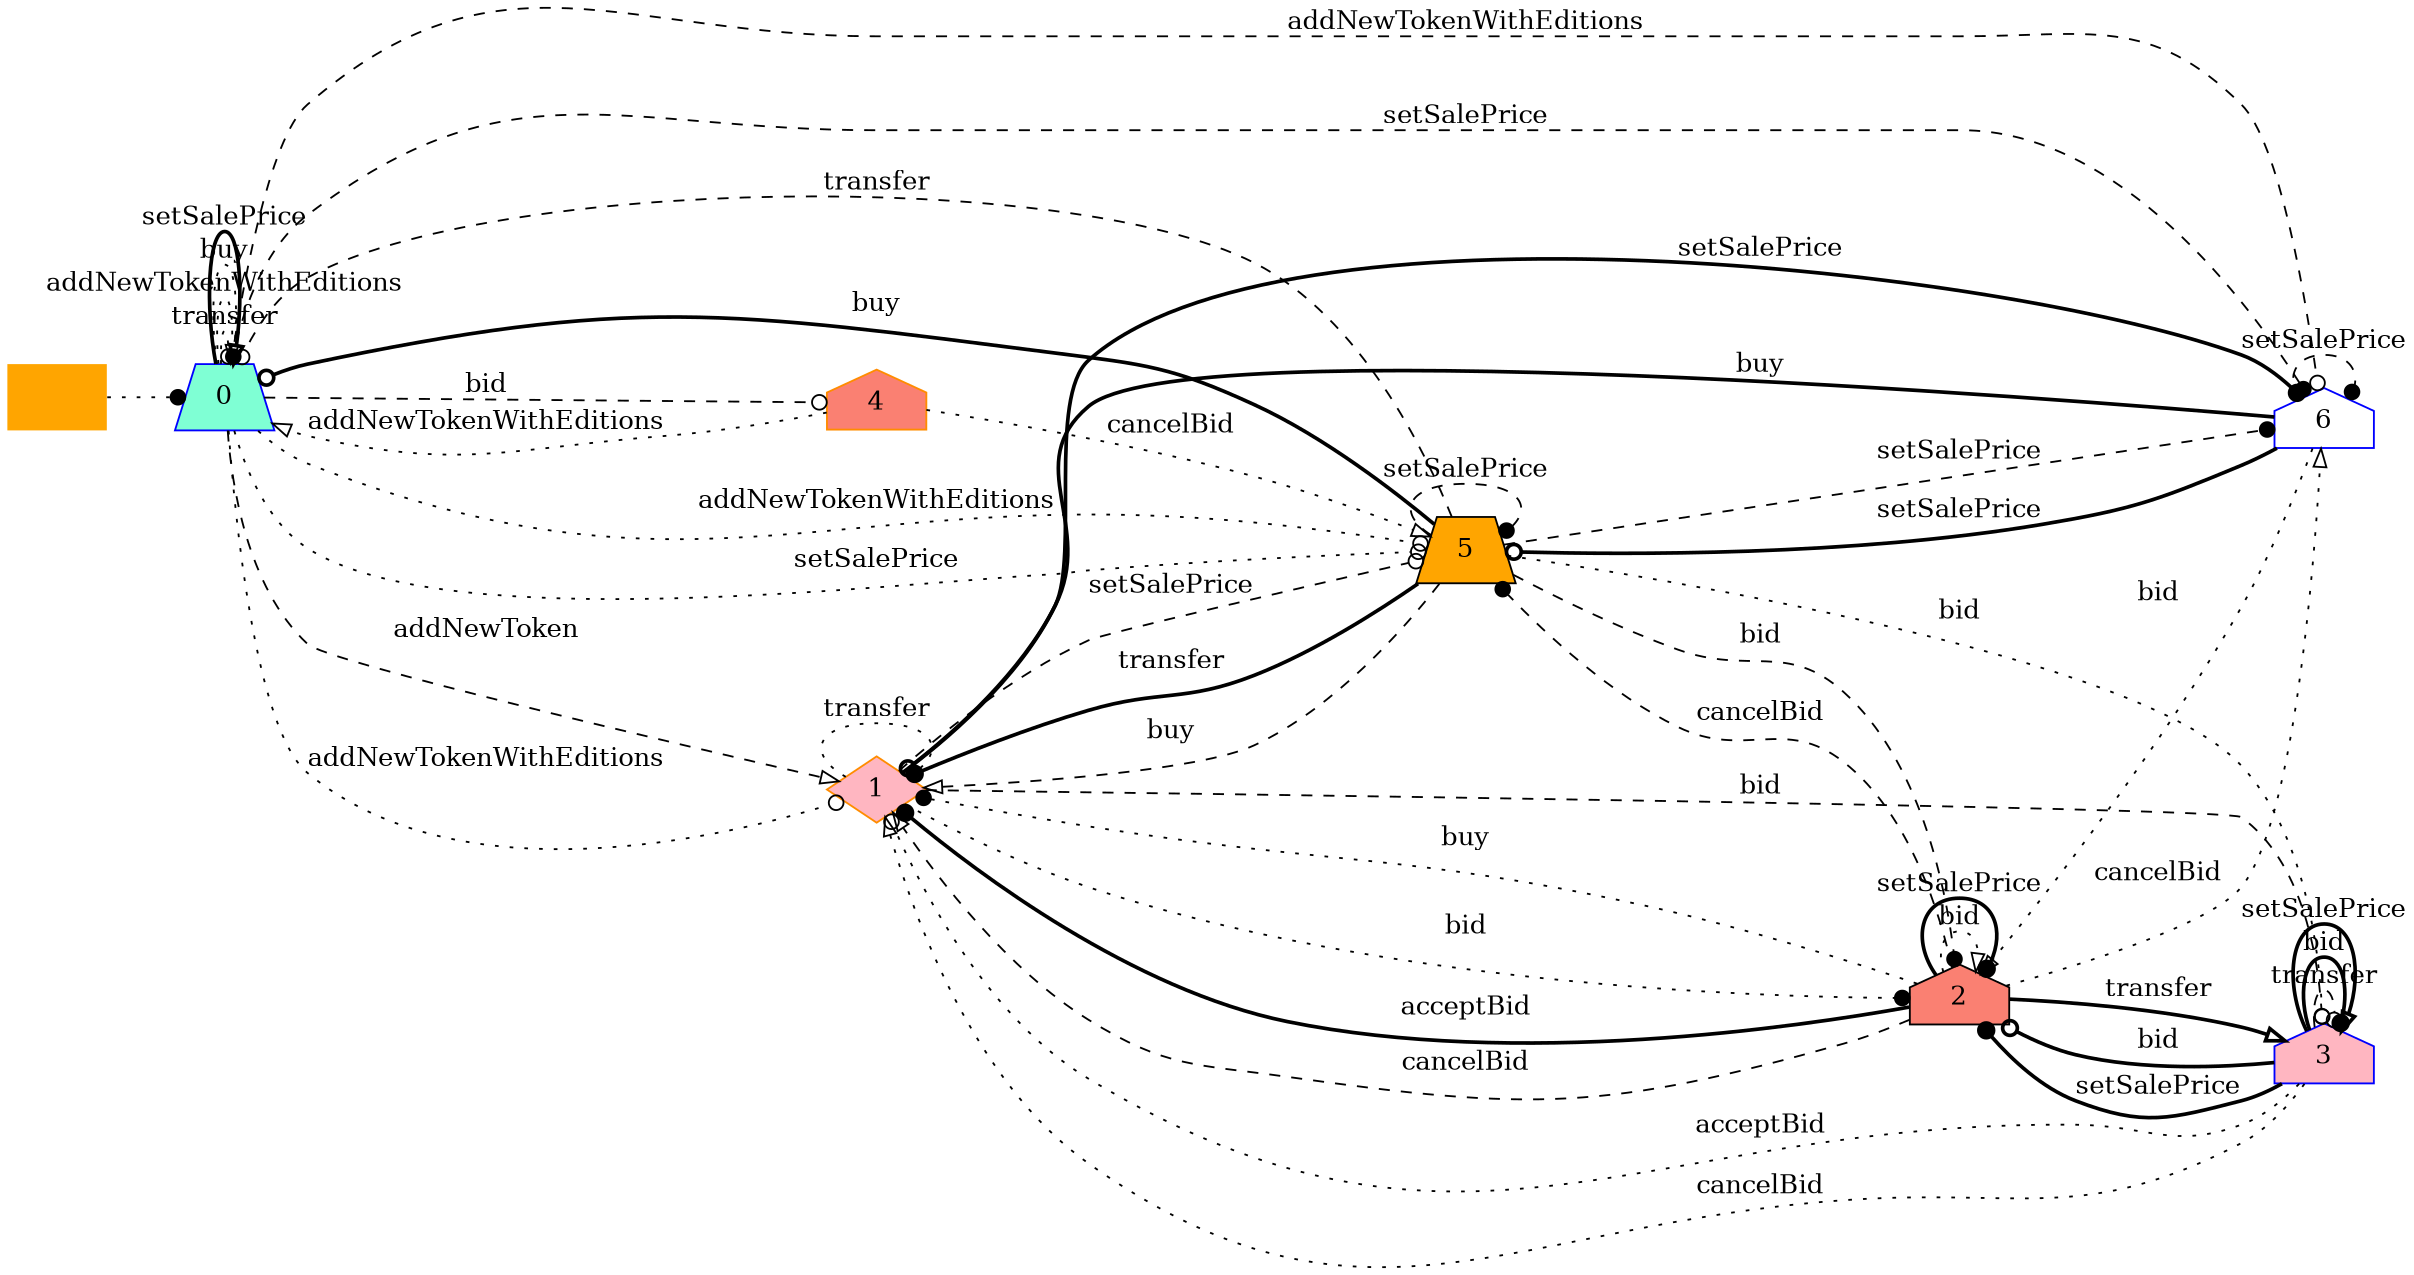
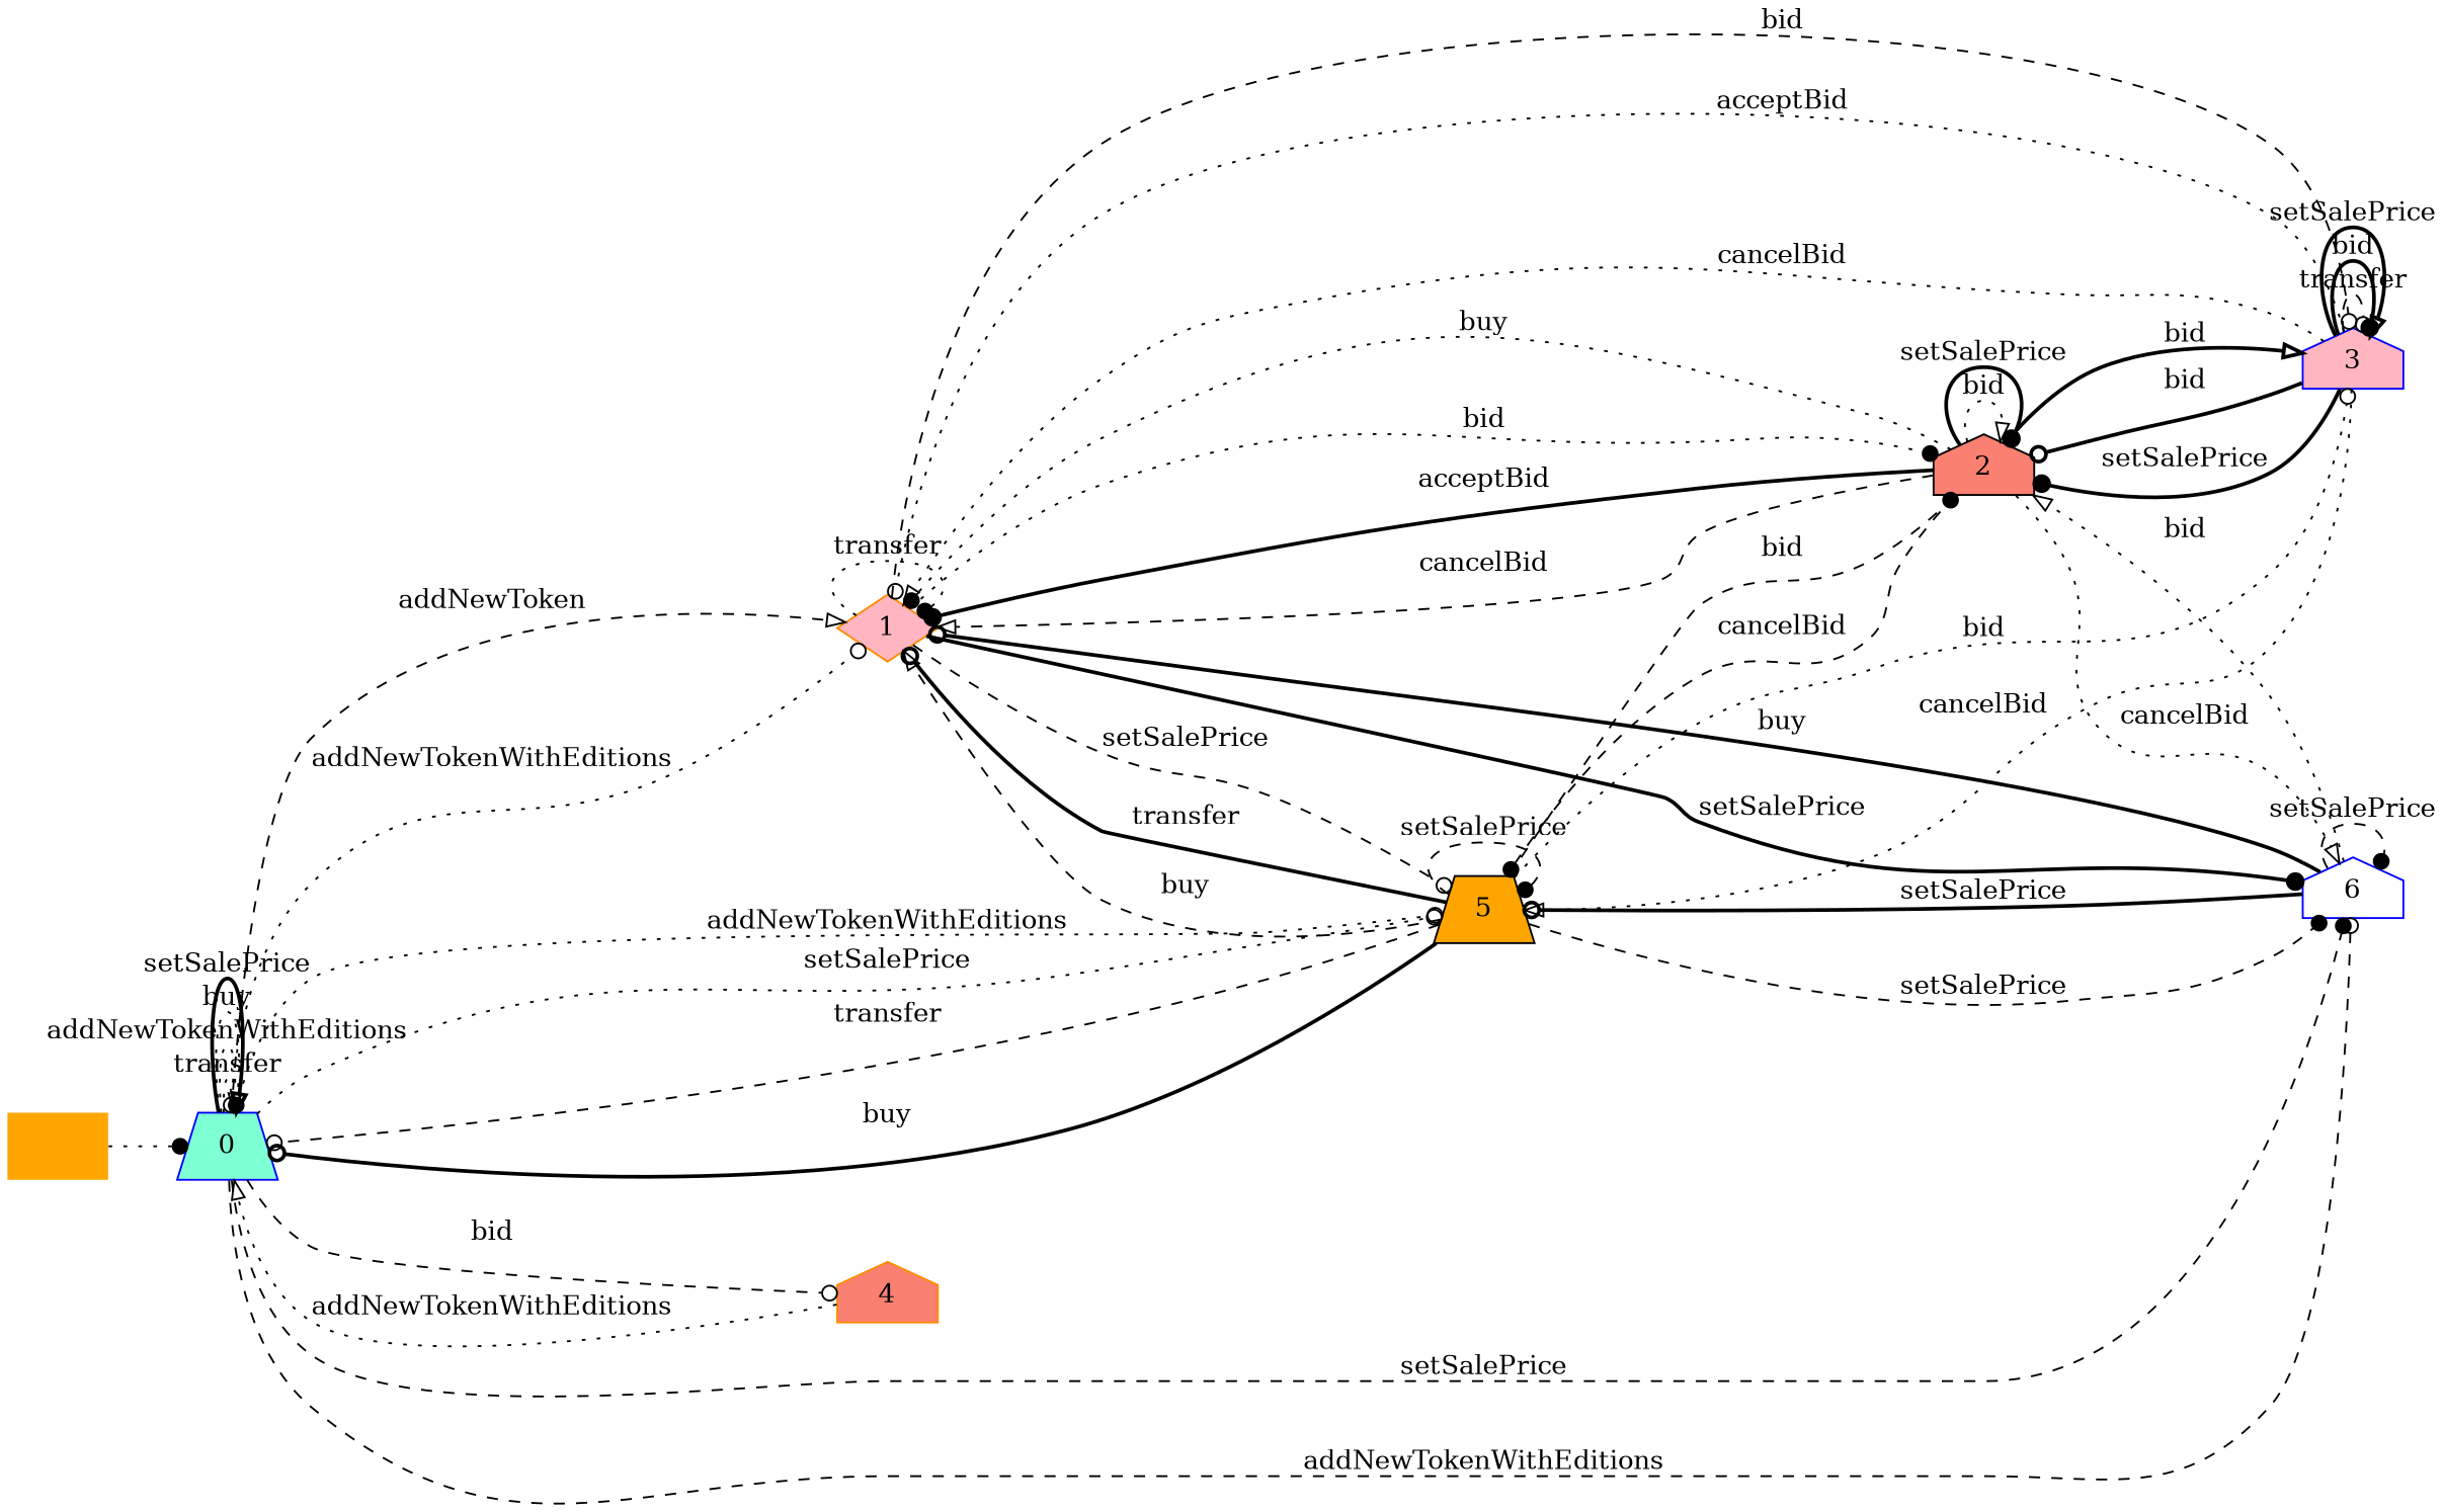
  digraph {
    rankdir=LR
    node [color=black fillcolor=orange shape=house style=filled]
    edge [arrowhead=odot style=dotted]
    "" [shape=plaintext]
    n2 [color=blue fillcolor=aquamarine label=0 shape=trapezium]
    n3 [color=darkorange fillcolor=lightpink label=1 shape=diamond]
    n4 [label=5 shape=trapezium]
    n5 [color=blue fillcolor=white label=6]
    n6 [color=darkorange fillcolor=salmon label=4]
    n7 [color=blue fillcolor=lightpink label=3]
    n8 [fillcolor=salmon label=2]
    "" -> n2 [arrowhead=dot]
    n2 -> n2 [label=transfer]
    n2 -> n2 [arrowhead=onormal label=addNewTokenWithEditions]
    n2 -> n2 [arrowhead=dot label=buy]
    n2 -> n2 [arrowhead=onormal label=setSalePrice style=bold]
    n2 -> n3 [arrowhead=onormal label=addNewToken style=dashed]
    n2 -> n3 [label=addNewTokenWithEditions]
    n2 -> n4 [label=addNewTokenWithEditions]
    n2 -> n4 [label=setSalePrice]
    n2 -> n5 [label=addNewTokenWithEditions style=dashed]
    n2 -> n5 [arrowhead=dot label=setSalePrice style=dashed]
    n2 -> n6 [label=bid style=dashed]
    n3 -> n3 [arrowhead=dot label=transfer]
    n3 -> n4 [label=setSalePrice style=dashed]
    n3 -> n5 [arrowhead=dot label=setSalePrice style=bold]
    n3 -> n7 [label=bid style=dashed]
    n3 -> n8 [arrowhead=dot label=bid]
    n4 -> n2 [label=transfer style=dashed]
    n4 -> n2 [label=buy style=bold]
    n4 -> n3 [label=transfer style=bold]
    n4 -> n3 [arrowhead=onormal label=buy style=dashed]
    n4 -> n4 [arrowhead=dot label=setSalePrice style=dashed]
    n4 -> n5 [arrowhead=dot label=setSalePrice style=dashed]
    n4 -> n7 [label=bid]
    n4 -> n8 [arrowhead=dot label=bid style=dashed]
    n5 -> n3 [label=buy style=bold]
    n5 -> n4 [label=setSalePrice style=bold]
    n5 -> n5 [arrowhead=dot label=setSalePrice style=dashed]
    n5 -> n8 [arrowhead=onormal label=bid]
    n6 -> n2 [arrowhead=onormal label=addNewTokenWithEditions]
    n7 -> n3 [label=acceptBid]
    n7 -> n3 [arrowhead=onormal label=cancelBid]
-   n6 -> n4 [arrowhead=onormal label=cancelBid]
+   n7 -> n4 [arrowhead=onormal label=cancelBid]
    n7 -> n7 [label=transfer style=dashed]
    n7 -> n7 [arrowhead=dot label=bid style=bold]
    n7 -> n7 [arrowhead=onormal label=setSalePrice style=bold]
    n7 -> n8 [label=bid style=bold]
    n7 -> n8 [arrowhead=dot label=setSalePrice style=bold]
    n8 -> n3 [arrowhead=dot label=acceptBid style=bold]
    n8 -> n3 [arrowhead=onormal label=cancelBid style=dashed]
    n8 -> n3 [arrowhead=dot label=buy]
    n8 -> n4 [arrowhead=dot label=cancelBid style=dashed]
    n8 -> n5 [arrowhead=onormal label=cancelBid]
-   n8 -> n7 [arrowhead=onormal label=transfer style=bold]
+   n8 -> n7 [arrowhead=onormal label=bid style=bold]
    n8 -> n8 [arrowhead=onormal label=bid]
    n8 -> n8 [arrowhead=dot label=setSalePrice style=bold]
  }
